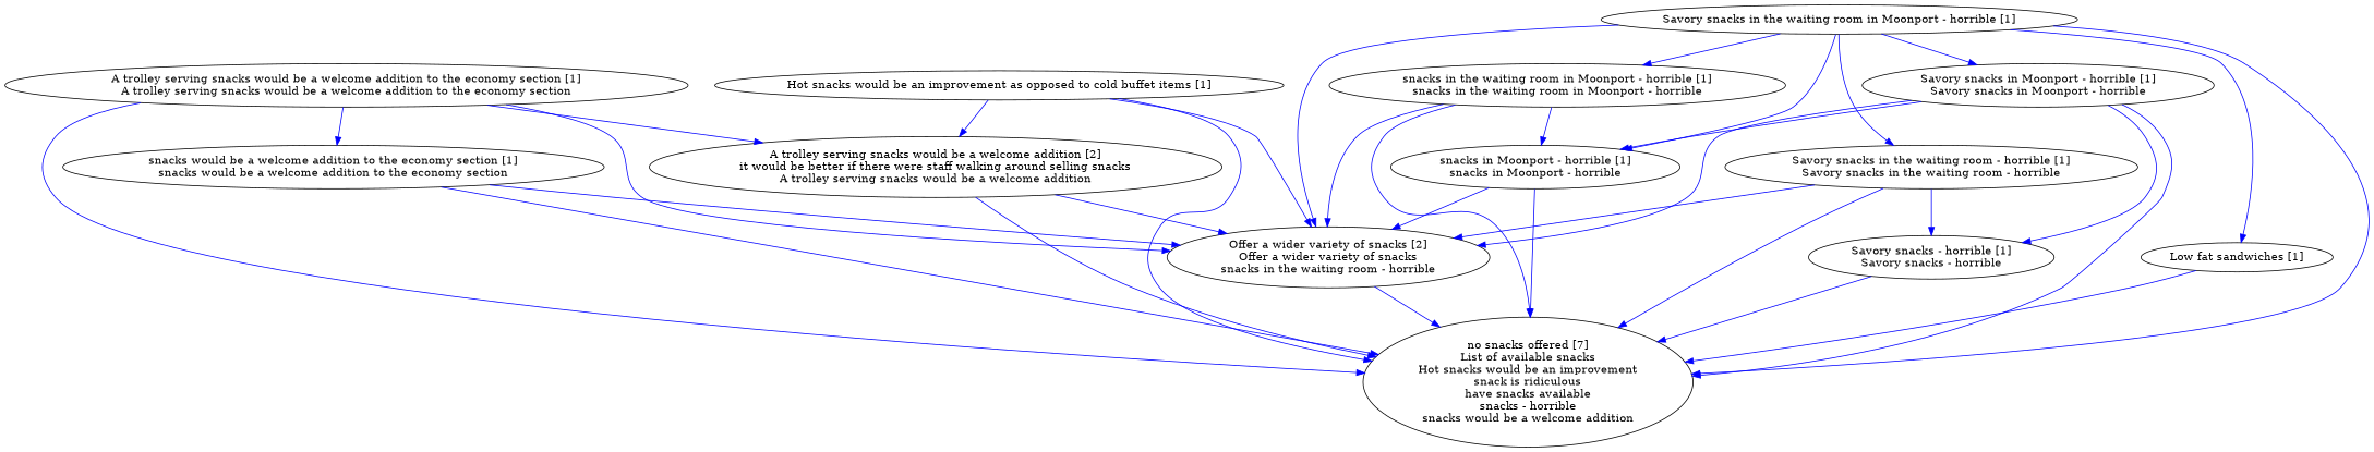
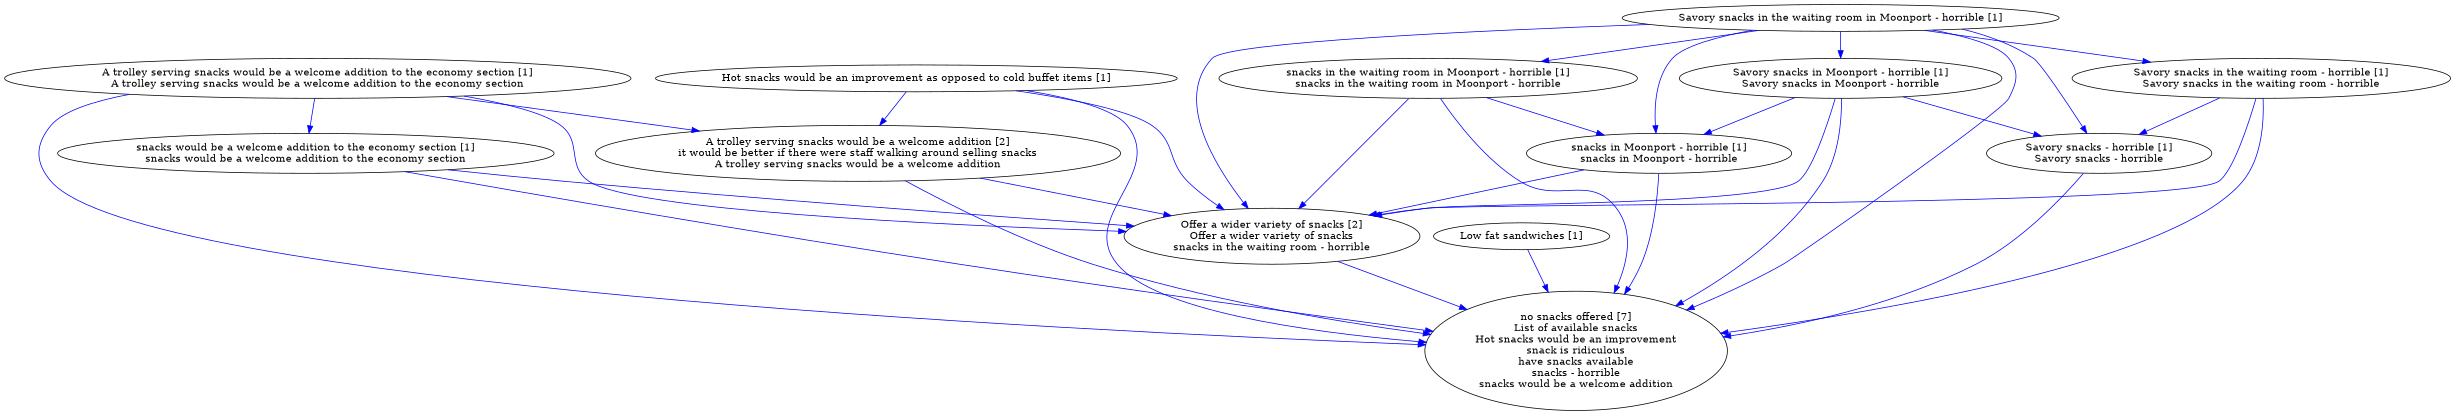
  digraph {
    edge [color=blue]
    "Offer a wider variety of snacks [2]\nOffer a wider variety of snacks\nsnacks in the waiting room - horrible"
    "no snacks offered [7]\nList of available snacks\nHot snacks would be an improvement\nsnack is ridiculous\nhave snacks available\nsnacks - horrible\nsnacks would be a welcome addition"
    "A trolley serving snacks would be a welcome addition [2]\nit would be better if there were staff walking around selling snacks\nA trolley serving snacks would be a welcome addition"
    "A trolley serving snacks would be a welcome addition to the economy section [1]\nA trolley serving snacks would be a welcome addition to the economy section"
    "snacks would be a welcome addition to the economy section [1]\nsnacks would be a welcome addition to the economy section"
    "Hot snacks would be an improvement as opposed to cold buffet items [1]"
    "Low fat sandwiches [1]"
    "Savory snacks in the waiting room in Moonport - horrible [1]"
    "Savory snacks in Moonport - horrible [1]\nSavory snacks in Moonport - horrible"
    "Savory snacks - horrible [1]\nSavory snacks - horrible"
    "snacks in Moonport - horrible [1]\nsnacks in Moonport - horrible"
    "Savory snacks in the waiting room - horrible [1]\nSavory snacks in the waiting room - horrible"
    "snacks in the waiting room in Moonport - horrible [1]\nsnacks in the waiting room in Moonport - horrible"
    "Offer a wider variety of snacks [2]\nOffer a wider variety of snacks\nsnacks in the waiting room - horrible" -> "no snacks offered [7]\nList of available snacks\nHot snacks would be an improvement\nsnack is ridiculous\nhave snacks available\nsnacks - horrible\nsnacks would be a welcome addition"
    "A trolley serving snacks would be a welcome addition [2]\nit would be better if there were staff walking around selling snacks\nA trolley serving snacks would be a welcome addition" -> "Offer a wider variety of snacks [2]\nOffer a wider variety of snacks\nsnacks in the waiting room - horrible"
    "A trolley serving snacks would be a welcome addition [2]\nit would be better if there were staff walking around selling snacks\nA trolley serving snacks would be a welcome addition" -> "no snacks offered [7]\nList of available snacks\nHot snacks would be an improvement\nsnack is ridiculous\nhave snacks available\nsnacks - horrible\nsnacks would be a welcome addition"
    "A trolley serving snacks would be a welcome addition to the economy section [1]\nA trolley serving snacks would be a welcome addition to the economy section" -> "Offer a wider variety of snacks [2]\nOffer a wider variety of snacks\nsnacks in the waiting room - horrible"
    "A trolley serving snacks would be a welcome addition to the economy section [1]\nA trolley serving snacks would be a welcome addition to the economy section" -> "no snacks offered [7]\nList of available snacks\nHot snacks would be an improvement\nsnack is ridiculous\nhave snacks available\nsnacks - horrible\nsnacks would be a welcome addition"
    "A trolley serving snacks would be a welcome addition to the economy section [1]\nA trolley serving snacks would be a welcome addition to the economy section" -> "A trolley serving snacks would be a welcome addition [2]\nit would be better if there were staff walking around selling snacks\nA trolley serving snacks would be a welcome addition"
    "A trolley serving snacks would be a welcome addition to the economy section [1]\nA trolley serving snacks would be a welcome addition to the economy section" -> "snacks would be a welcome addition to the economy section [1]\nsnacks would be a welcome addition to the economy section"
    "snacks would be a welcome addition to the economy section [1]\nsnacks would be a welcome addition to the economy section" -> "Offer a wider variety of snacks [2]\nOffer a wider variety of snacks\nsnacks in the waiting room - horrible"
    "snacks would be a welcome addition to the economy section [1]\nsnacks would be a welcome addition to the economy section" -> "no snacks offered [7]\nList of available snacks\nHot snacks would be an improvement\nsnack is ridiculous\nhave snacks available\nsnacks - horrible\nsnacks would be a welcome addition"
    "Hot snacks would be an improvement as opposed to cold buffet items [1]" -> "Offer a wider variety of snacks [2]\nOffer a wider variety of snacks\nsnacks in the waiting room - horrible"
    "Hot snacks would be an improvement as opposed to cold buffet items [1]" -> "no snacks offered [7]\nList of available snacks\nHot snacks would be an improvement\nsnack is ridiculous\nhave snacks available\nsnacks - horrible\nsnacks would be a welcome addition"
    "Hot snacks would be an improvement as opposed to cold buffet items [1]" -> "A trolley serving snacks would be a welcome addition [2]\nit would be better if there were staff walking around selling snacks\nA trolley serving snacks would be a welcome addition"
    "Low fat sandwiches [1]" -> "no snacks offered [7]\nList of available snacks\nHot snacks would be an improvement\nsnack is ridiculous\nhave snacks available\nsnacks - horrible\nsnacks would be a welcome addition"
    "Savory snacks in the waiting room in Moonport - horrible [1]" -> "Offer a wider variety of snacks [2]\nOffer a wider variety of snacks\nsnacks in the waiting room - horrible"
    "Savory snacks in the waiting room in Moonport - horrible [1]" -> "no snacks offered [7]\nList of available snacks\nHot snacks would be an improvement\nsnack is ridiculous\nhave snacks available\nsnacks - horrible\nsnacks would be a welcome addition"
    "Savory snacks in the waiting room in Moonport - horrible [1]" -> "Savory snacks in Moonport - horrible [1]\nSavory snacks in Moonport - horrible"
-   "Savory snacks in the waiting room in Moonport - horrible [1]" -> "Low fat sandwiches [1]"
+   "Savory snacks in the waiting room in Moonport - horrible [1]" -> "Savory snacks - horrible [1]\nSavory snacks - horrible"
    "Savory snacks in the waiting room in Moonport - horrible [1]" -> "snacks in Moonport - horrible [1]\nsnacks in Moonport - horrible"
    "Savory snacks in the waiting room in Moonport - horrible [1]" -> "Savory snacks in the waiting room - horrible [1]\nSavory snacks in the waiting room - horrible"
    "Savory snacks in the waiting room in Moonport - horrible [1]" -> "snacks in the waiting room in Moonport - horrible [1]\nsnacks in the waiting room in Moonport - horrible"
    "Savory snacks in Moonport - horrible [1]\nSavory snacks in Moonport - horrible" -> "Offer a wider variety of snacks [2]\nOffer a wider variety of snacks\nsnacks in the waiting room - horrible"
    "Savory snacks in Moonport - horrible [1]\nSavory snacks in Moonport - horrible" -> "no snacks offered [7]\nList of available snacks\nHot snacks would be an improvement\nsnack is ridiculous\nhave snacks available\nsnacks - horrible\nsnacks would be a welcome addition"
    "Savory snacks in Moonport - horrible [1]\nSavory snacks in Moonport - horrible" -> "Savory snacks - horrible [1]\nSavory snacks - horrible"
    "Savory snacks in Moonport - horrible [1]\nSavory snacks in Moonport - horrible" -> "snacks in Moonport - horrible [1]\nsnacks in Moonport - horrible"
    "Savory snacks - horrible [1]\nSavory snacks - horrible" -> "no snacks offered [7]\nList of available snacks\nHot snacks would be an improvement\nsnack is ridiculous\nhave snacks available\nsnacks - horrible\nsnacks would be a welcome addition"
    "snacks in Moonport - horrible [1]\nsnacks in Moonport - horrible" -> "Offer a wider variety of snacks [2]\nOffer a wider variety of snacks\nsnacks in the waiting room - horrible"
    "snacks in Moonport - horrible [1]\nsnacks in Moonport - horrible" -> "no snacks offered [7]\nList of available snacks\nHot snacks would be an improvement\nsnack is ridiculous\nhave snacks available\nsnacks - horrible\nsnacks would be a welcome addition"
    "Savory snacks in the waiting room - horrible [1]\nSavory snacks in the waiting room - horrible" -> "Offer a wider variety of snacks [2]\nOffer a wider variety of snacks\nsnacks in the waiting room - horrible"
    "Savory snacks in the waiting room - horrible [1]\nSavory snacks in the waiting room - horrible" -> "no snacks offered [7]\nList of available snacks\nHot snacks would be an improvement\nsnack is ridiculous\nhave snacks available\nsnacks - horrible\nsnacks would be a welcome addition"
    "Savory snacks in the waiting room - horrible [1]\nSavory snacks in the waiting room - horrible" -> "Savory snacks - horrible [1]\nSavory snacks - horrible"
    "snacks in the waiting room in Moonport - horrible [1]\nsnacks in the waiting room in Moonport - horrible" -> "Offer a wider variety of snacks [2]\nOffer a wider variety of snacks\nsnacks in the waiting room - horrible"
    "snacks in the waiting room in Moonport - horrible [1]\nsnacks in the waiting room in Moonport - horrible" -> "no snacks offered [7]\nList of available snacks\nHot snacks would be an improvement\nsnack is ridiculous\nhave snacks available\nsnacks - horrible\nsnacks would be a welcome addition"
    "snacks in the waiting room in Moonport - horrible [1]\nsnacks in the waiting room in Moonport - horrible" -> "snacks in Moonport - horrible [1]\nsnacks in Moonport - horrible"
  }
